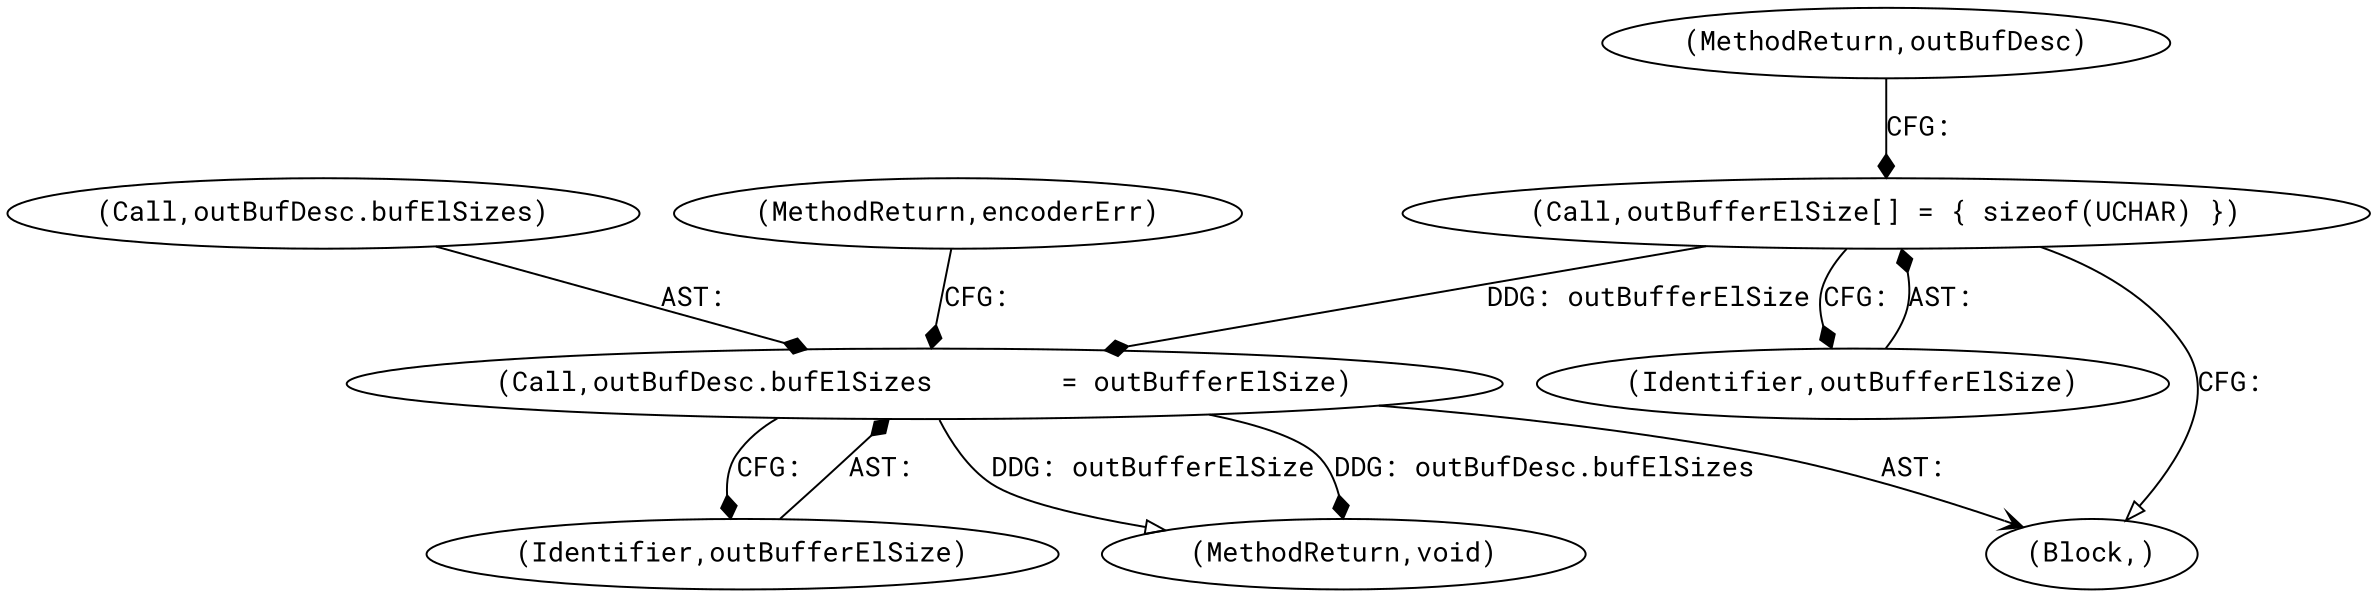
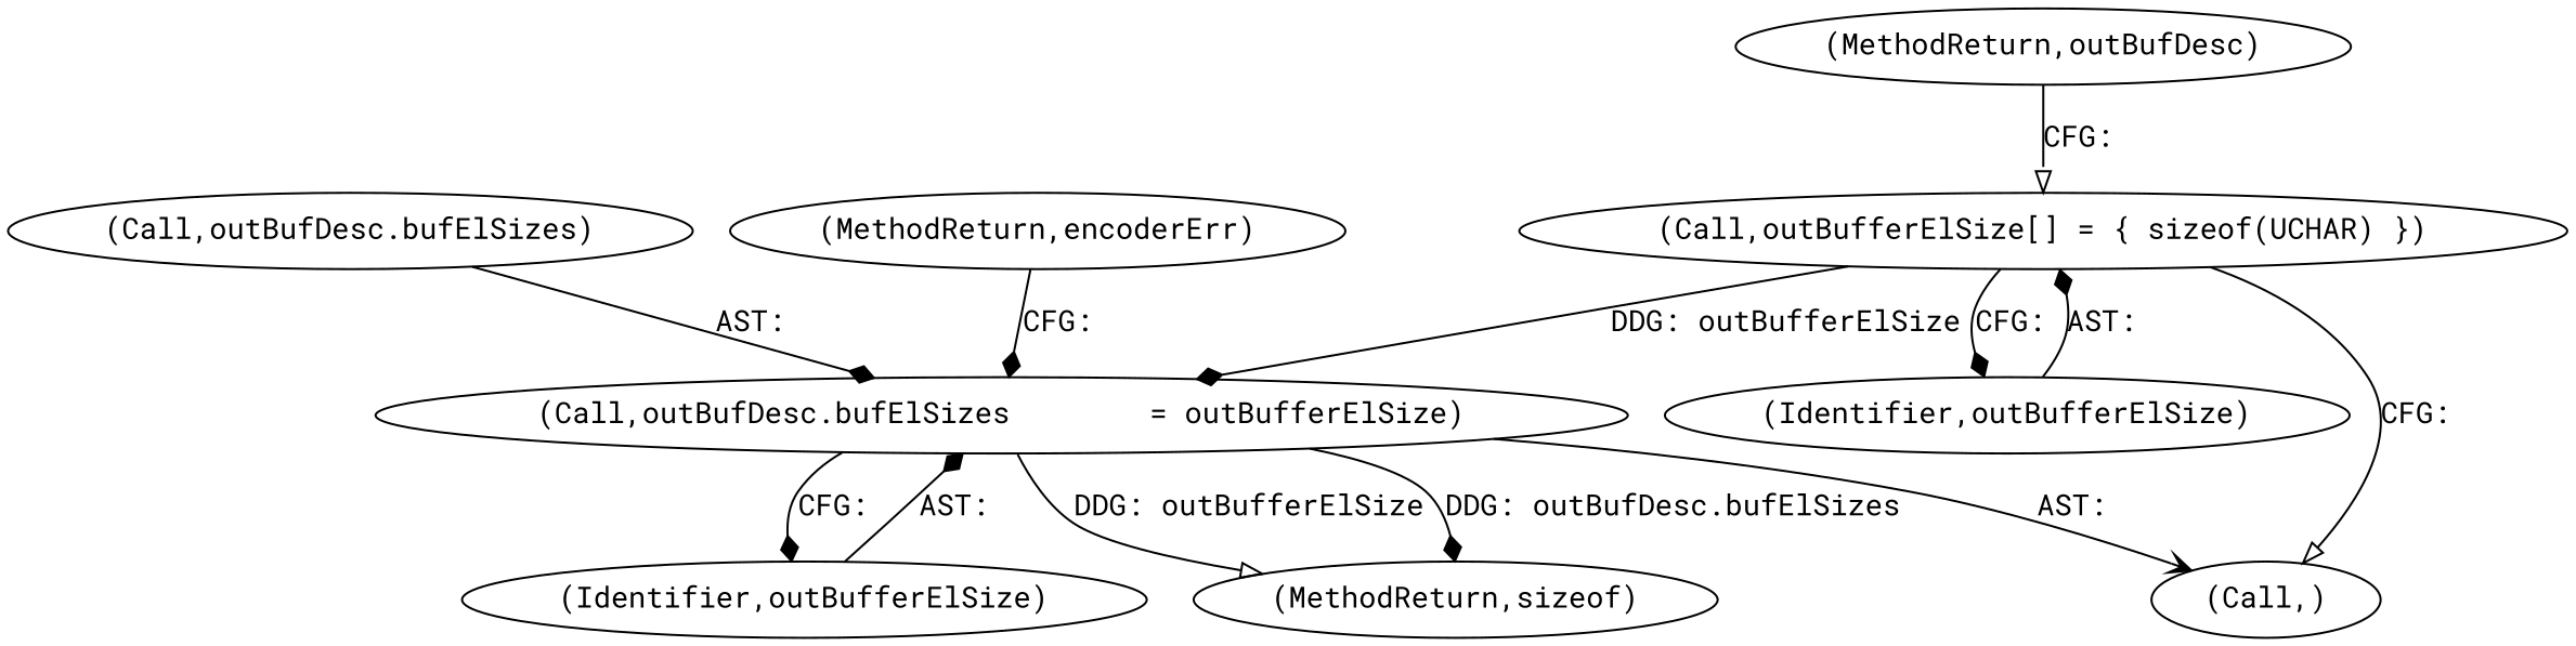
  digraph {
    fontname="Roboto Mono"
    node [fontname="Roboto Mono"]
    edge [arrowhead=diamond fontname="Roboto Mono"]
    n1 [label="(Call,outBufferElSize[] = { sizeof(UCHAR) })"]
    n2 [label="(Call,outBufDesc.bufElSizes        = outBufferElSize)"]
-   n3 [label="(Block,)"]
+   n3 [label="(Call,)"]
    n4 [label="(Identifier,outBufferElSize)"]
    n5 [label="(Identifier,outBufferElSize)"]
-   n6 [label="(MethodReturn,void)"]
+   n6 [label="(MethodReturn,sizeof)"]
    n7 [label="(Call,outBufDesc.bufElSizes)"]
    n8 [label="(MethodReturn,outBufDesc)"]
    n9 [label="(MethodReturn,encoderErr)"]
    n1 -> n2 [label="DDG: outBufferElSize"]
    n1 -> n3 [arrowhead=onormal label="CFG: "]
    n1 -> n4 [label="CFG: "]
    n2 -> n3 [arrowhead=vee label="AST: "]
    n2 -> n5 [label="CFG: "]
    n2 -> n6 [arrowhead=onormal label="DDG: outBufferElSize"]
    n2 -> n6 [label="DDG: outBufDesc.bufElSizes"]
    n4 -> n1 [label="AST: "]
    n5 -> n2 [label="AST: "]
    n7 -> n2 [label="AST: "]
-   n8 -> n1 [label="CFG: "]
+   n8 -> n1 [arrowhead=onormal label="CFG: "]
    n9 -> n2 [label="CFG: "]
  }
